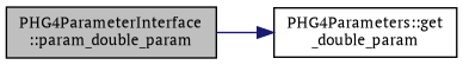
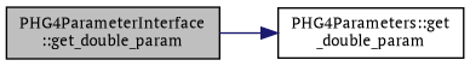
  digraph {
    rankdir=LR
    fontname="PT Serif"
    node [color=black fontname="PT Serif" fontsize=10 shape=record]
-   n1 [fillcolor=grey75 fontcolor=black height=0.2 label="PHG4ParameterInterface\l::param_double_param" style=filled width=0.4]
+   n1 [fillcolor=grey75 fontcolor=black height=0.2 label="PHG4ParameterInterface\l::get_double_param" style=filled width=0.4]
    n2 [height=0.2 label="PHG4Parameters::get\l_double_param" width=0.4]
    n1 -> n2 [color=midnightblue fontname="PT Serif" fontsize=10 labelfontname=FreeSans labelfontsize=10 style=solid]
  }
